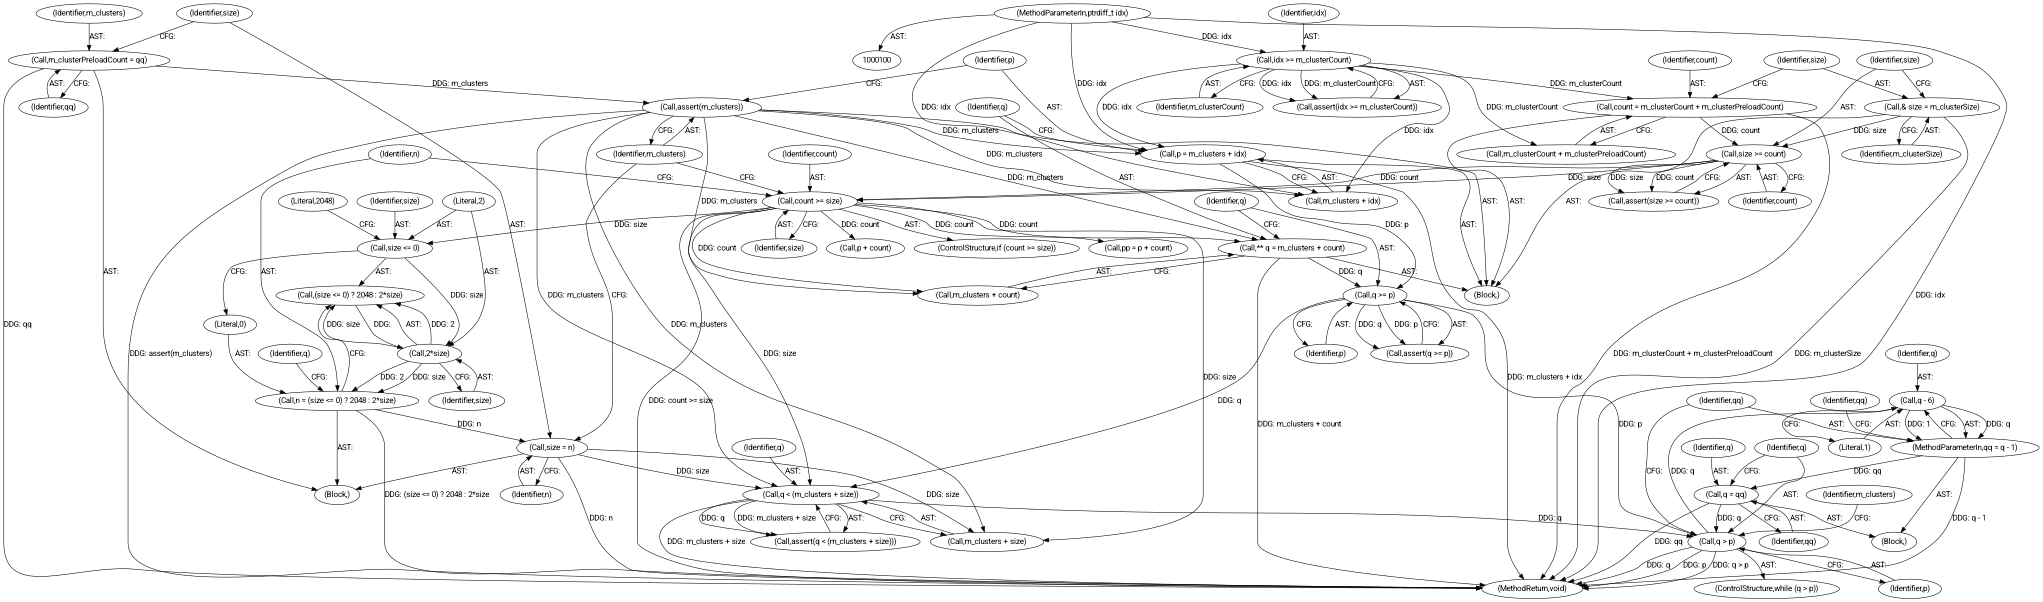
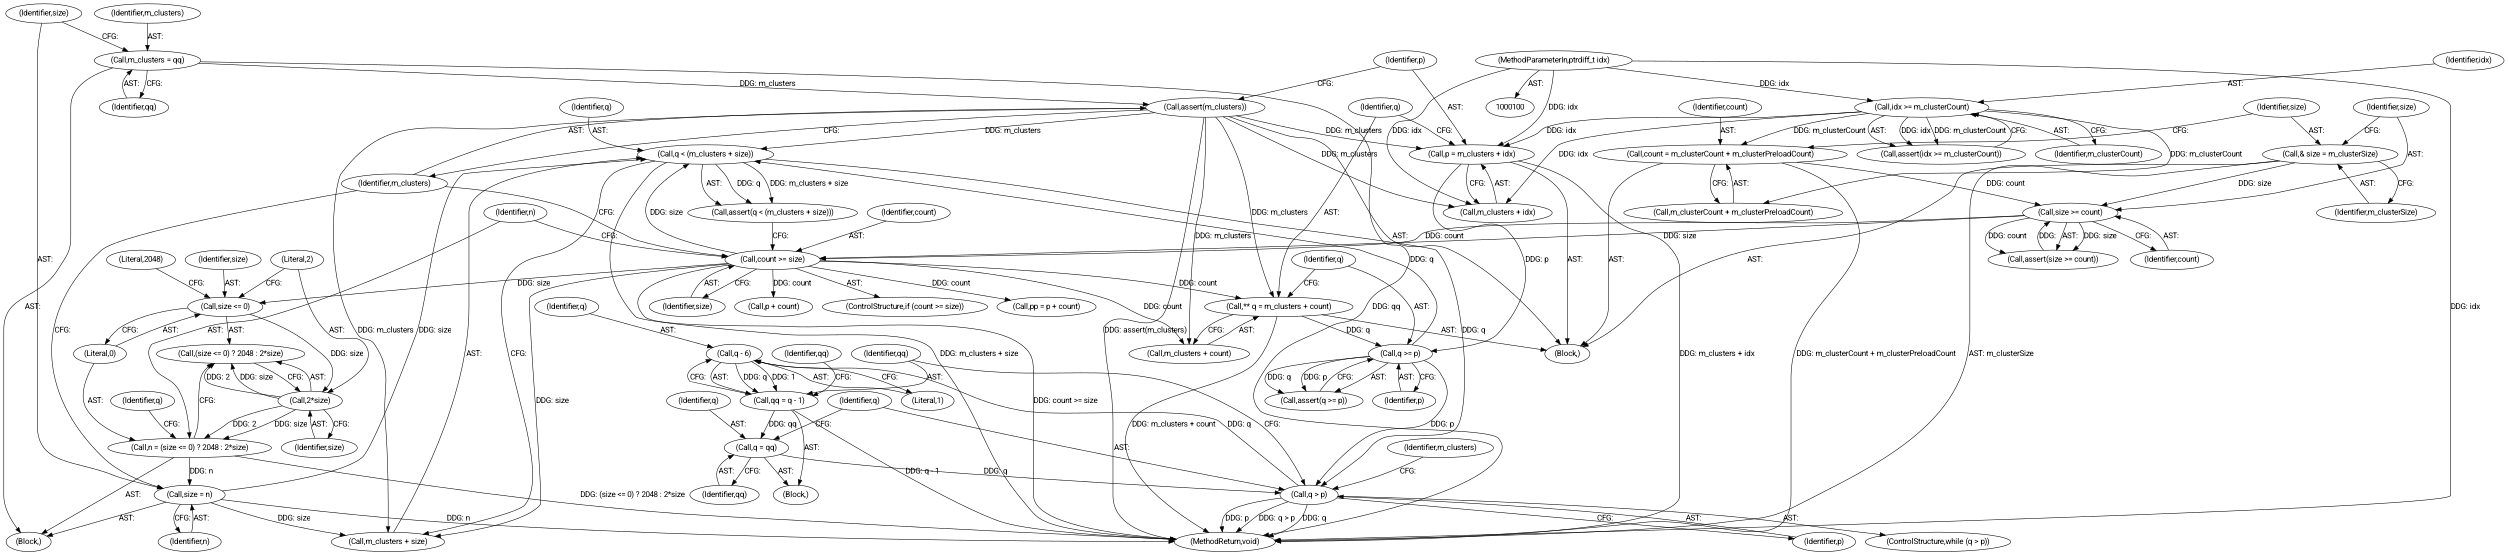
  digraph {
    fontname=Roboto
    node [fontname=Roboto]
    edge [fontname=Roboto]
    n1 [label="(Call,q - 6)"]
-   n2 [label="(MethodParameterIn,qq = q - 1)"]
+   n2 [label="(Call,qq = q - 1)"]
    n3 [label="(Literal,1)"]
    n4 [label="(MethodReturn,void)"]
    n5 [label="(Call,q = qq)"]
    n6 [label="(Block,)"]
    n7 [label="(Call,q > p)"]
    n8 [label="(Identifier,p)"]
    n9 [label="(ControlStructure,while (q > p))"]
    n10 [label="(Call,q < (m_clusters + size))"]
    n11 [label="(Call,m_clusters + size)"]
    n12 [label="(Call,assert(q < (m_clusters + size)))"]
    n13 [label="(Call,q >= p)"]
    n14 [label="(Call,assert(q >= p))"]
    n15 [label="(Identifier,p)"]
    n16 [label="(Call,** q = m_clusters + count)"]
    n17 [label="(Call,m_clusters + count)"]
    n18 [label="(Block,)"]
    n19 [label="(Call,assert(m_clusters))"]
    n20 [label="(Call,p = m_clusters + idx)"]
    n21 [label="(Call,m_clusters + idx)"]
    n22 [label="(Identifier,m_clusters)"]
    n23 [label="(Call,count >= size)"]
    n24 [label="(Call,size = n)"]
-   n25 [label="(Call,m_clusterPreloadCount = qq)"]
+   n25 [label="(Call,m_clusters = qq)"]
    n26 [label="(Identifier,qq)"]
    n27 [label="(Block,)"]
    n28 [label="(Call,size <= 0)"]
    n29 [label="(Identifier,size)"]
    n30 [label="(Call,p + count)"]
    n31 [label="(ControlStructure,if (count >= size))"]
    n32 [label="(Call,pp = p + count)"]
    n33 [label="(Call,(size <= 0) ? 2048 : 2*size)"]
    n34 [label="(Call,2*size)"]
    n35 [label="(Literal,0)"]
    n36 [label="(Call,size >= count)"]
    n37 [label="(Identifier,count)"]
    n38 [label="(Call,assert(size >= count))"]
    n39 [label="(Call,& size = m_clusterSize)"]
    n40 [label="(Identifier,m_clusterSize)"]
    n41 [label="(Call,count = m_clusterCount + m_clusterPreloadCount)"]
    n42 [label="(Call,m_clusterCount + m_clusterPreloadCount)"]
    n43 [label="(Call,idx >= m_clusterCount)"]
    n44 [label="(Call,assert(idx >= m_clusterCount))"]
    n45 [label="(Identifier,m_clusterCount)"]
    n46 [label="(MethodParameterIn,ptrdiff_t idx)"]
    1000100
    n48 [label="(Identifier,n)"]
    n49 [label="(Call,n = (size <= 0) ? 2048 : 2*size)"]
    n50 [label="(Identifier,size)"]
    n51 [label="(Identifier,qq)"]
    n52 [label="(Identifier,size)"]
    n53 [label="(Identifier,q)"]
    n54 [label="(Identifier,q)"]
    n55 [label="(Identifier,p)"]
    n56 [label="(Identifier,m_clusters)"]
    n57 [label="(Identifier,m_clusters)"]
    n58 [label="(Literal,2)"]
    n59 [label="(Identifier,size)"]
    n60 [label="(Identifier,n)"]
    n61 [label="(Literal,2048)"]
    n62 [label="(Identifier,q)"]
    n63 [label="(Identifier,count)"]
    n64 [label="(Identifier,q)"]
    n65 [label="(Identifier,size)"]
    n66 [label="(Identifier,q)"]
    n67 [label="(Identifier,qq)"]
    n68 [label="(Identifier,q)"]
    n69 [label="(Identifier,idx)"]
    n70 [label="(Identifier,q)"]
    n71 [label="(Identifier,qq)"]
    n72 [label="(Identifier,count)"]
    n73 [label="(Identifier,size)"]
    n1 -> n2 [label="AST: "]
    n1 -> n2 [label="DDG: q"]
    n1 -> n2 [label="DDG: 1"]
    n1 -> n3 [label="CFG: "]
    n2 -> n1 [label="CFG: "]
    n2 -> n4 [label="DDG: q - 1"]
    n2 -> n5 [label="DDG: qq"]
    n2 -> n6 [label="AST: "]
    n3 -> n1 [label="AST: "]
-   n5 -> n4 [label="DDG: qq"]
    n5 -> n6 [label="AST: "]
    n5 -> n7 [label="DDG: q"]
    n5 -> n51 [label="CFG: "]
    n7 -> n1 [label="DDG: q"]
    n7 -> n4 [label="DDG: q"]
    n7 -> n4 [label="DDG: p"]
    n7 -> n4 [label="DDG: q > p"]
    n7 -> n8 [label="CFG: "]
    n7 -> n9 [label="AST: "]
    n8 -> n7 [label="AST: "]
    n10 -> n4 [label="DDG: m_clusters + size"]
    n10 -> n7 [label="DDG: q"]
    n10 -> n11 [label="CFG: "]
    n10 -> n12 [label="AST: "]
    n10 -> n12 [label="DDG: q"]
    n10 -> n12 [label="DDG: m_clusters + size"]
    n11 -> n10 [label="AST: "]
-   n12 -> n10 [label="CFG: "]
+   n12 -> n23 [label="CFG: "]
    n13 -> n7 [label="DDG: p"]
    n13 -> n10 [label="DDG: q"]
    n13 -> n14 [label="AST: "]
    n13 -> n14 [label="DDG: q"]
    n13 -> n14 [label="DDG: p"]
    n13 -> n15 [label="CFG: "]
    n14 -> n13 [label="CFG: "]
    n15 -> n13 [label="AST: "]
    n16 -> n4 [label="DDG: m_clusters + count"]
    n16 -> n13 [label="DDG: q"]
    n16 -> n17 [label="CFG: "]
    n16 -> n18 [label="AST: "]
    n17 -> n16 [label="AST: "]
    n19 -> n4 [label="DDG: assert(m_clusters)"]
    n19 -> n10 [label="DDG: m_clusters"]
    n19 -> n11 [label="DDG: m_clusters"]
    n19 -> n16 [label="DDG: m_clusters"]
    n19 -> n17 [label="DDG: m_clusters"]
    n19 -> n18 [label="AST: "]
    n19 -> n20 [label="DDG: m_clusters"]
    n19 -> n21 [label="DDG: m_clusters"]
    n19 -> n22 [label="CFG: "]
    n20 -> n4 [label="DDG: m_clusters + idx"]
    n20 -> n13 [label="DDG: p"]
    n20 -> n18 [label="AST: "]
    n20 -> n21 [label="CFG: "]
    n21 -> n20 [label="AST: "]
    n22 -> n19 [label="AST: "]
    n22 -> n23 [label="CFG: "]
    n22 -> n24 [label="CFG: "]
    n23 -> n4 [label="DDG: count >= size"]
    n23 -> n10 [label="DDG: size"]
    n23 -> n11 [label="DDG: size"]
    n23 -> n16 [label="DDG: count"]
    n23 -> n17 [label="DDG: count"]
    n23 -> n28 [label="DDG: size"]
    n23 -> n29 [label="CFG: "]
    n23 -> n30 [label="DDG: count"]
    n23 -> n31 [label="AST: "]
    n23 -> n32 [label="DDG: count"]
    n24 -> n4 [label="DDG: n"]
    n24 -> n10 [label="DDG: size"]
    n24 -> n11 [label="DDG: size"]
    n24 -> n27 [label="AST: "]
    n24 -> n48 [label="CFG: "]
    n25 -> n4 [label="DDG: qq"]
    n25 -> n19 [label="DDG: m_clusters"]
    n25 -> n26 [label="CFG: "]
    n25 -> n27 [label="AST: "]
    n26 -> n25 [label="AST: "]
    n28 -> n33 [label="AST: "]
    n28 -> n34 [label="DDG: size"]
    n28 -> n35 [label="CFG: "]
    n29 -> n23 [label="AST: "]
-   n33 -> n34 [label="DDG: "]
+   n33 -> n34 [label="CFG: "]
    n34 -> n33 [label="AST: "]
    n34 -> n33 [label="DDG: 2"]
    n34 -> n33 [label="DDG: size"]
    n34 -> n49 [label="DDG: 2"]
    n34 -> n49 [label="DDG: size"]
    n34 -> n50 [label="CFG: "]
+   n35 -> n28 [label="AST: "]
    n35 -> n49 [label="AST: "]
    n36 -> n23 [label="DDG: count"]
    n36 -> n23 [label="DDG: size"]
    n36 -> n37 [label="CFG: "]
    n36 -> n38 [label="AST: "]
    n36 -> n38 [label="DDG: size"]
    n36 -> n38 [label="DDG: count"]
    n37 -> n36 [label="AST: "]
-   n38 -> n36 [label="CFG: "]
-   n39 -> n4 [label="DDG: m_clusterSize"]
+   n38 -> n36 [label="DDG: "]
+   n39 -> n4 [label="AST: m_clusterSize"]
    n39 -> n18 [label="AST: "]
    n39 -> n36 [label="DDG: size"]
    n39 -> n40 [label="CFG: "]
    n40 -> n39 [label="AST: "]
    n41 -> n4 [label="DDG: m_clusterCount + m_clusterPreloadCount"]
    n41 -> n18 [label="AST: "]
    n41 -> n36 [label="DDG: count"]
    n41 -> n42 [label="CFG: "]
    n42 -> n41 [label="AST: "]
    n43 -> n20 [label="DDG: idx"]
    n43 -> n21 [label="DDG: idx"]
    n43 -> n41 [label="DDG: m_clusterCount"]
    n43 -> n42 [label="DDG: m_clusterCount"]
    n43 -> n44 [label="AST: "]
    n43 -> n44 [label="DDG: idx"]
    n43 -> n44 [label="DDG: m_clusterCount"]
    n43 -> n45 [label="CFG: "]
    n44 -> n43 [label="CFG: "]
    n45 -> n43 [label="AST: "]
    n46 -> n4 [label="DDG: idx"]
    n46 -> n20 [label="DDG: idx"]
    n46 -> n21 [label="DDG: idx"]
    n46 -> n43 [label="DDG: idx"]
    n46 -> 1000100 [label="AST: "]
    n48 -> n24 [label="AST: "]
    n49 -> n4 [label="DDG: (size <= 0) ? 2048 : 2*size"]
    n49 -> n24 [label="DDG: n"]
    n49 -> n27 [label="AST: "]
    n49 -> n33 [label="CFG: "]
    n50 -> n34 [label="AST: "]
    n51 -> n5 [label="AST: "]
    n52 -> n39 [label="AST: "]
    n52 -> n41 [label="CFG: "]
    n53 -> n5 [label="CFG: "]
    n53 -> n7 [label="AST: "]
    n54 -> n1 [label="AST: "]
    n55 -> n19 [label="CFG: "]
    n55 -> n20 [label="AST: "]
    n56 -> n7 [label="CFG: "]
    n57 -> n25 [label="AST: "]
-   n58 -> n28 [label="AST: "]
+   n58 -> n28 [label="CFG: "]
    n58 -> n34 [label="AST: "]
    n59 -> n24 [label="AST: "]
    n59 -> n25 [label="CFG: "]
    n60 -> n23 [label="CFG: "]
    n60 -> n49 [label="AST: "]
    n61 -> n28 [label="CFG: "]
    n62 -> n10 [label="AST: "]
    n63 -> n41 [label="AST: "]
    n64 -> n13 [label="AST: "]
    n64 -> n16 [label="CFG: "]
    n65 -> n28 [label="AST: "]
    n66 -> n16 [label="AST: "]
    n66 -> n20 [label="CFG: "]
    n67 -> n2 [label="CFG: "]
    n68 -> n5 [label="AST: "]
    n69 -> n43 [label="AST: "]
    n70 -> n49 [label="CFG: "]
    n71 -> n2 [label="AST: "]
    n71 -> n7 [label="CFG: "]
    n72 -> n23 [label="AST: "]
    n73 -> n36 [label="AST: "]
    n73 -> n39 [label="CFG: "]
  }
